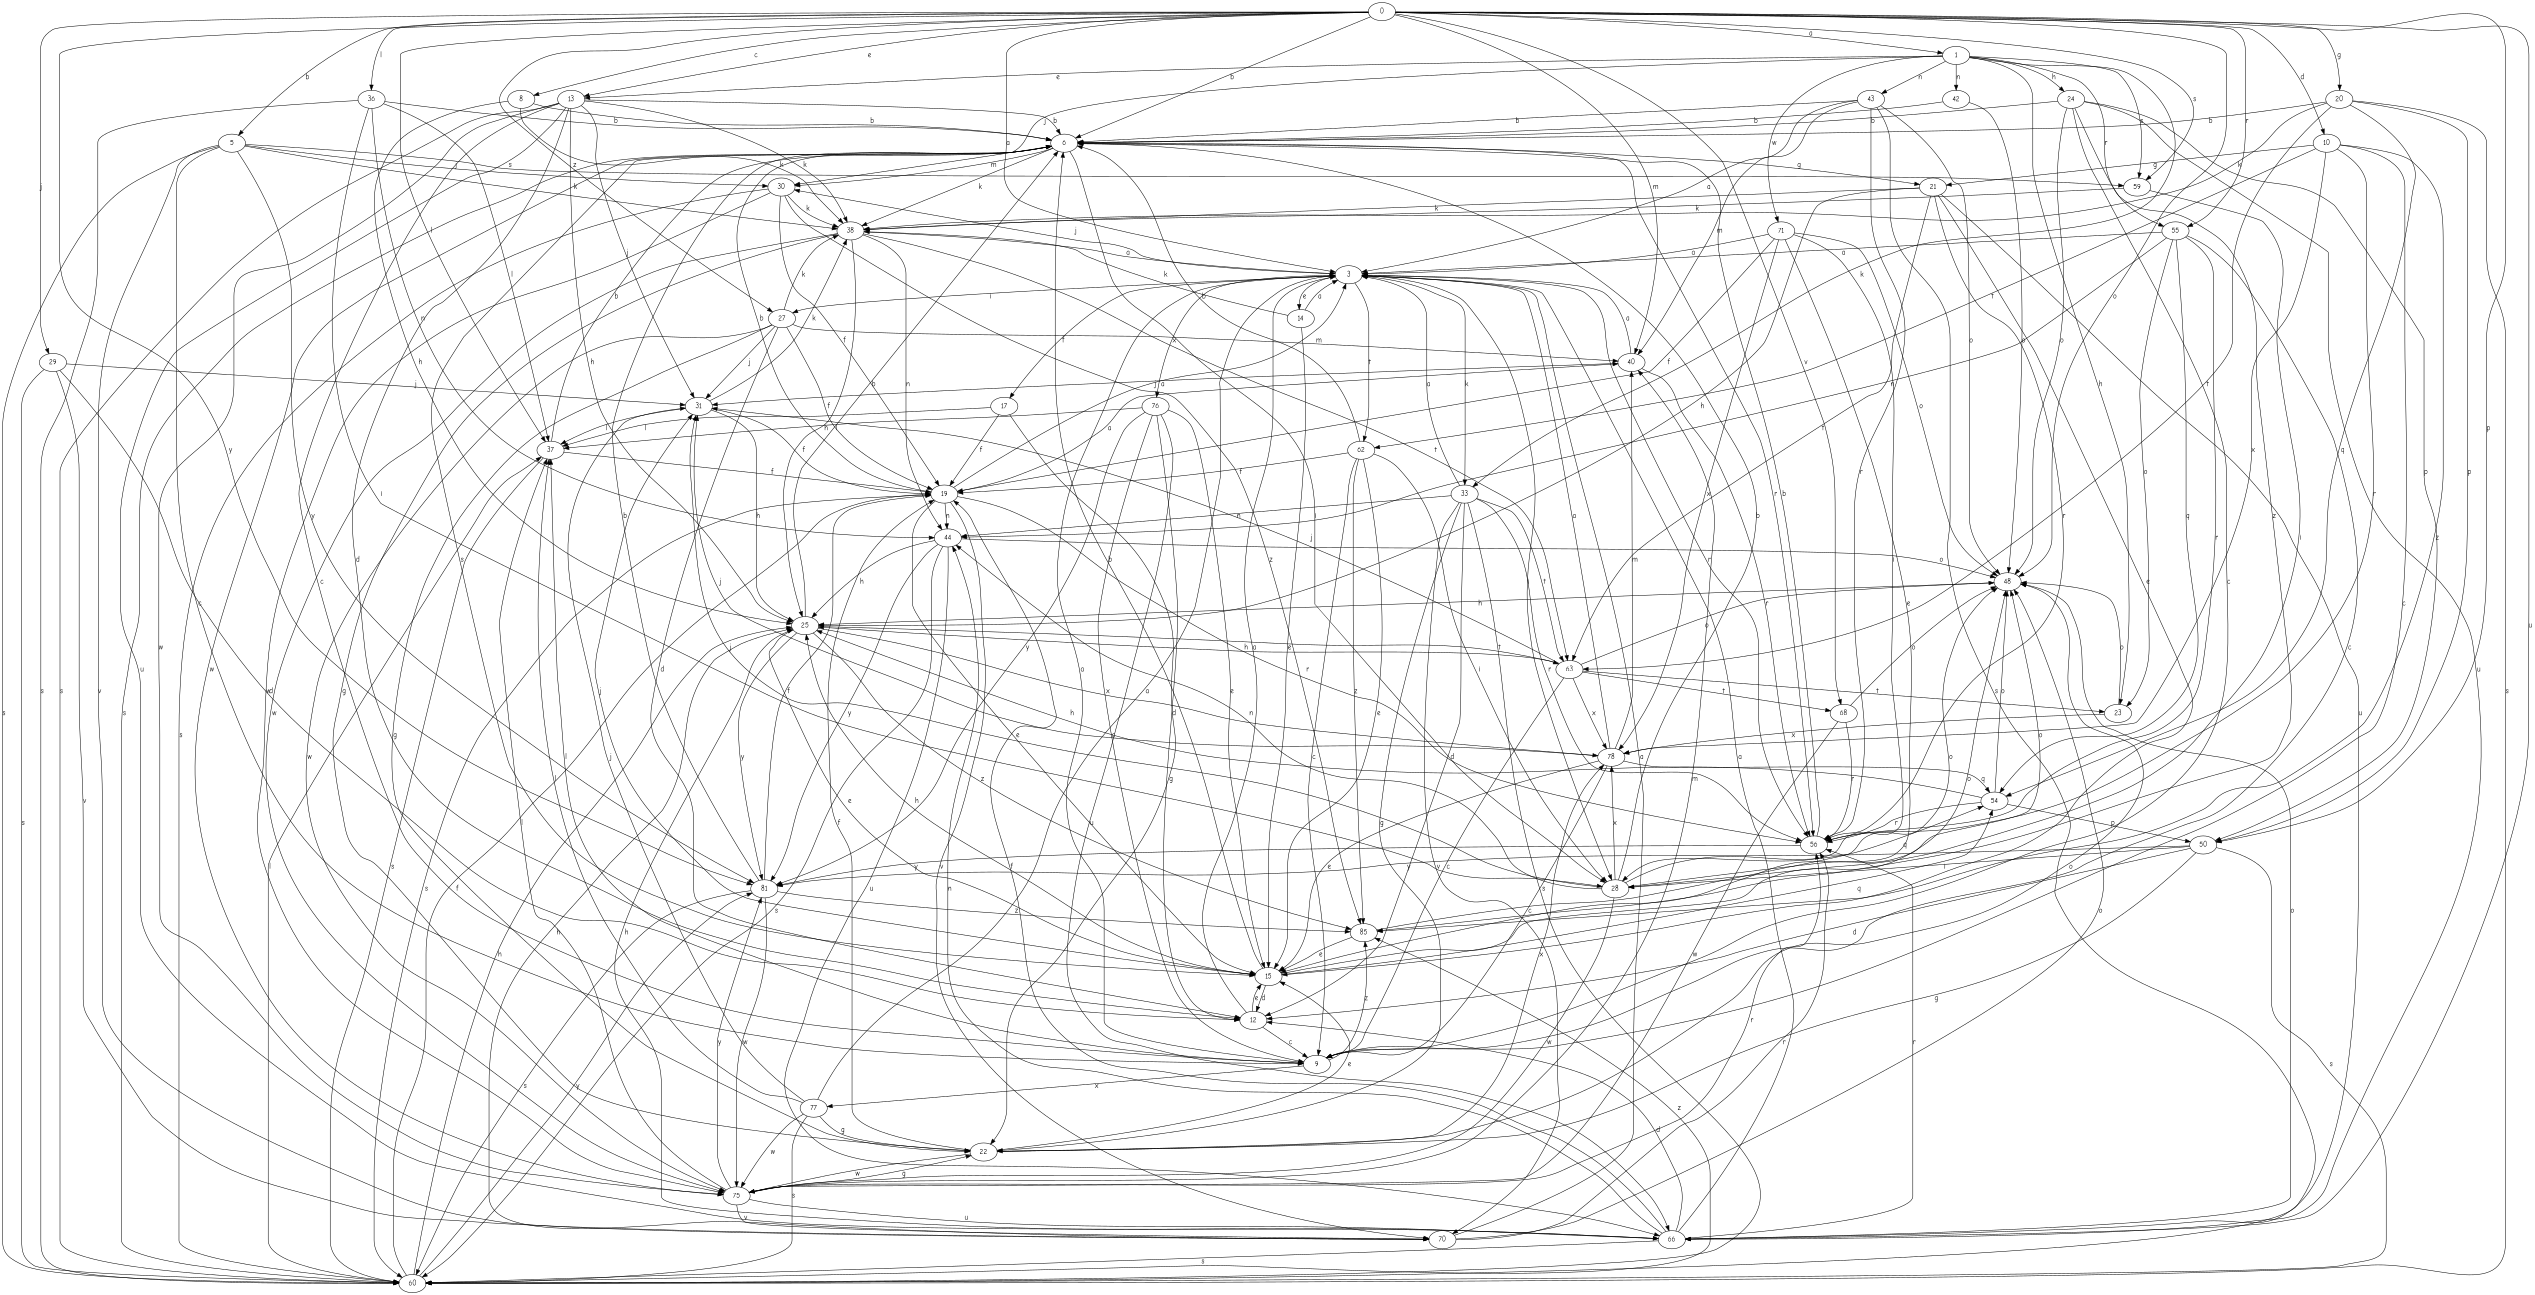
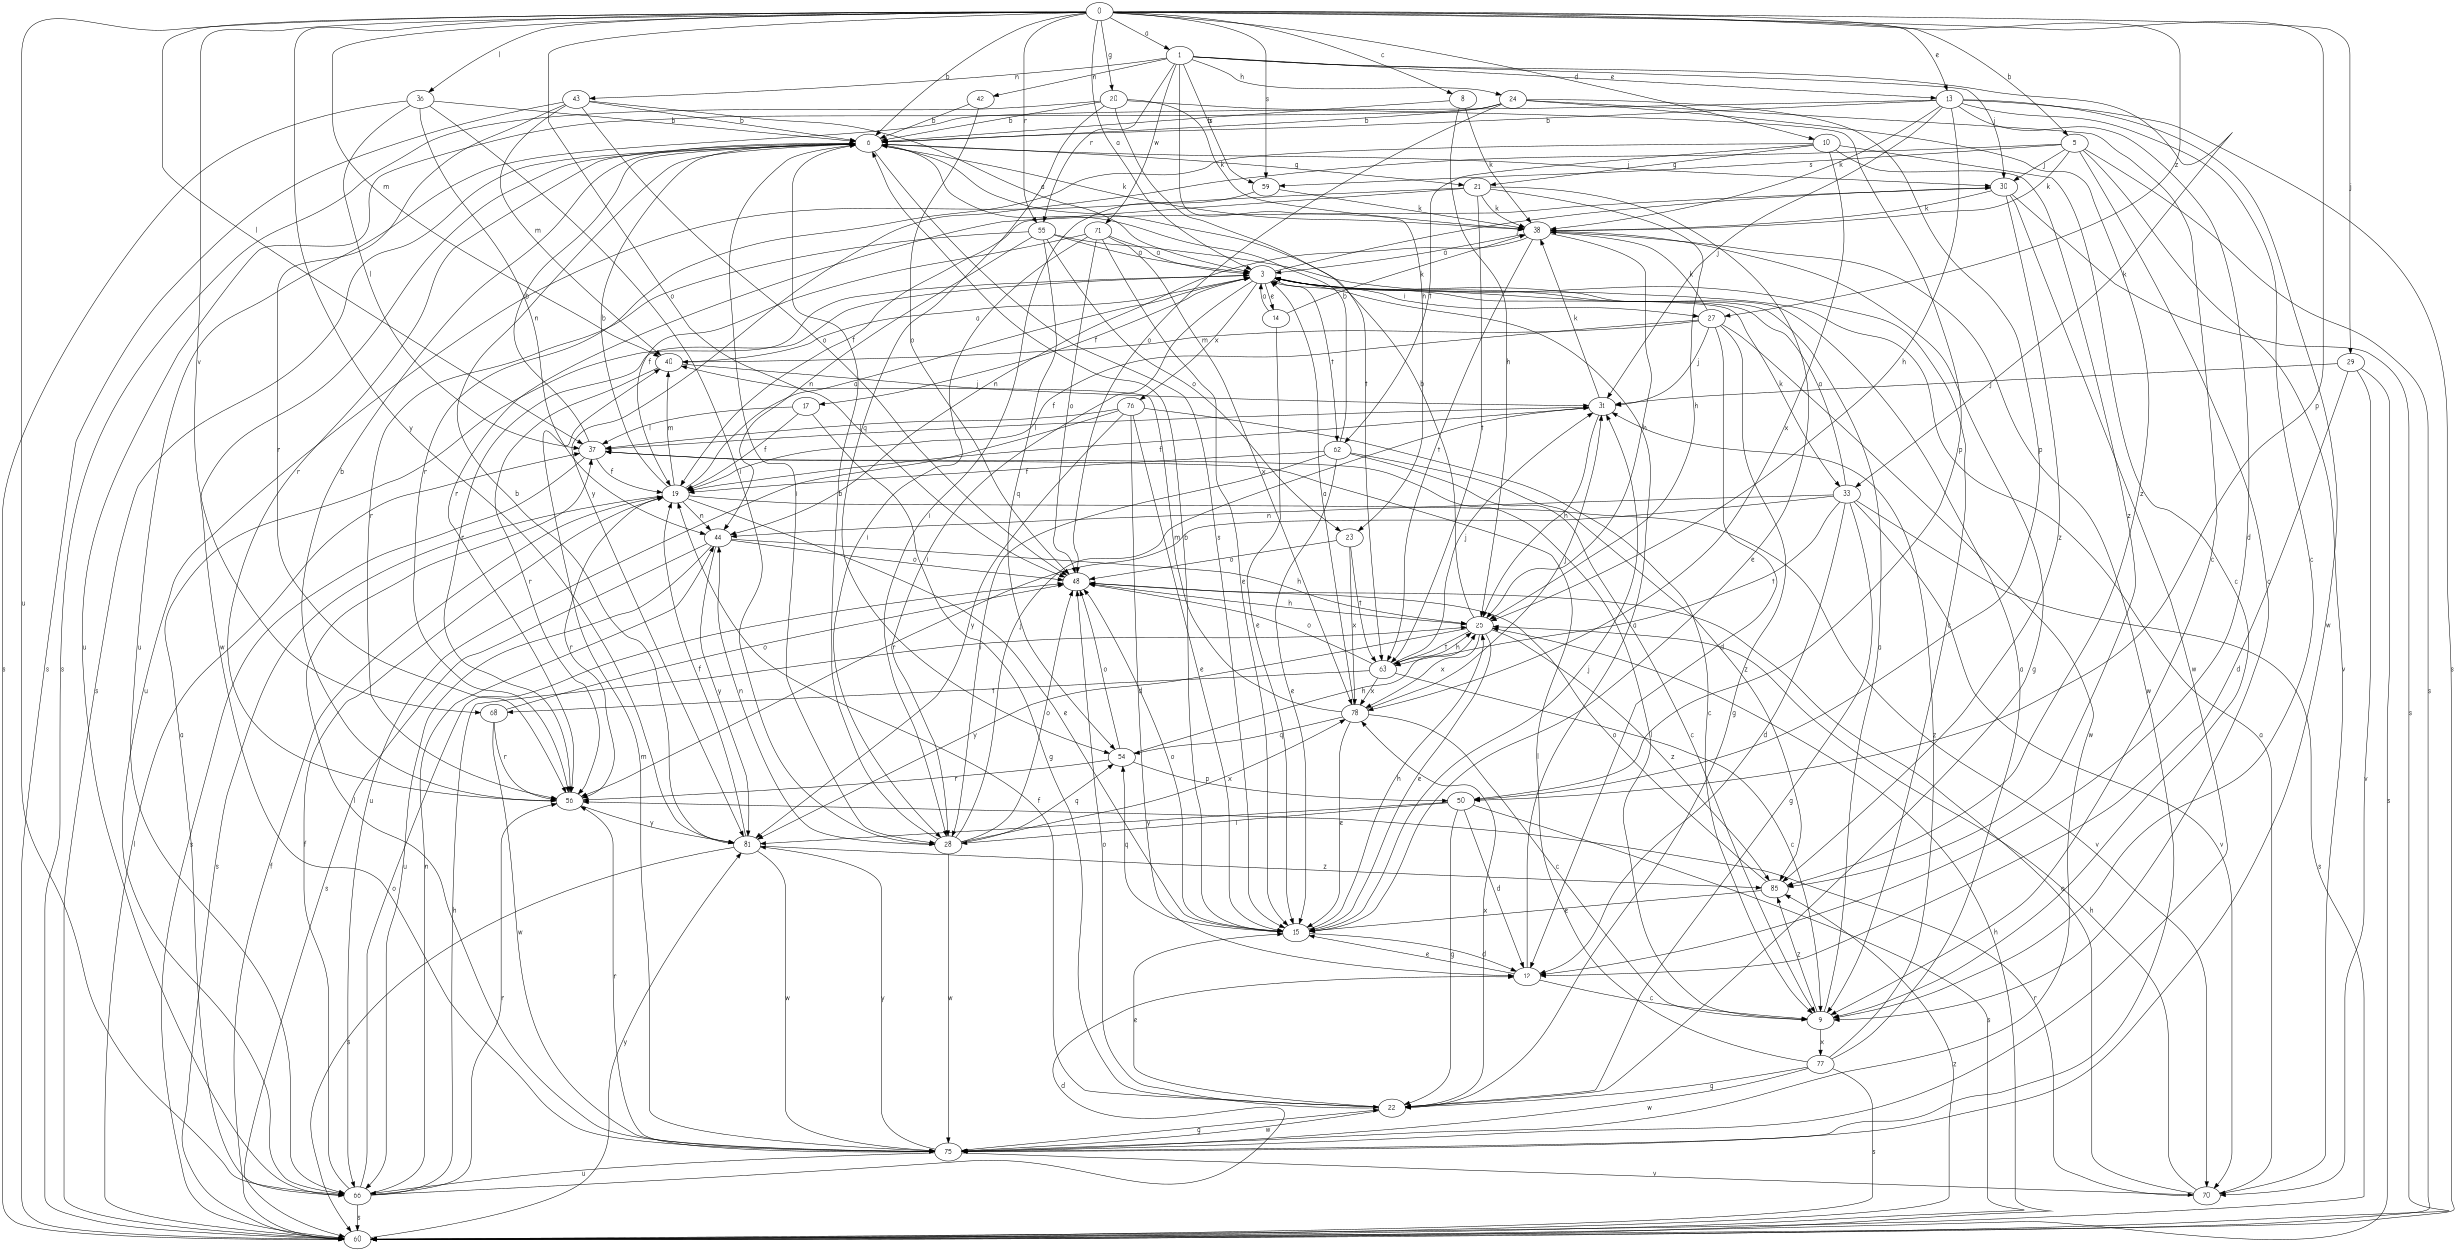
  strict digraph {
    fontname="Comic Neue"
    node [fontname="Comic Neue"]
    edge [fontname="Comic Neue"]
    0
    1
    3
    5
    6
    8
    10
    13
    20
    27
    29
    36
    37
    40
    48
    50
    55
    59
    66
    68
    81
    23
    24
    30
    33
    42
    43
    71
    14
    17
    28
    56
    62
    76
    9
    n36 [label=38]
    60
    70
    15
    21
    75
    25
    85
    78
    12
    31
    54
    63
    19
    22
    44
    77
    0 -> 1 [label=a]
    0 -> 3 [label=a]
    0 -> 5 [label=b]
    0 -> 6 [label=b]
    0 -> 8 [label=c]
    0 -> 10 [label=d]
    0 -> 13 [label=e]
    0 -> 20 [label=g]
    0 -> 27 [label=z]
    0 -> 29 [label=j]
    0 -> 36 [label=l]
    0 -> 37 [label=l]
    0 -> 40 [label=m]
    0 -> 48 [label=o]
    0 -> 50 [label=p]
    0 -> 55 [label=r]
    0 -> 59 [label=s]
    0 -> 66 [label=u]
    0 -> 68 [label=v]
    0 -> 81 [label=y]
    1 -> 13 [label=e]
    1 -> 55 [label=r]
    1 -> 59 [label=s]
    1 -> 23 [label=h]
    1 -> 24 [label=h]
    1 -> 30 [label=j]
    1 -> 33 [label=k]
    1 -> 42 [label=n]
    1 -> 43 [label=n]
    1 -> 71 [label=w]
    3 -> 27 [label=i]
    3 -> 30 [label=j]
    3 -> 33 [label=k]
    3 -> 14 [label=e]
    3 -> 17 [label=f]
    3 -> 28 [label=i]
    3 -> 56 [label=r]
    3 -> 62 [label=t]
    3 -> 76 [label=x]
    5 -> 59 [label=s]
    5 -> 81 [label=y]
    5 -> 30 [label=j]
    5 -> 9 [label=c]
    5 -> n36 [label=k]
    5 -> 60 [label=s]
    5 -> 70 [label=v]
-   6 -> 30 [label=m]
+   6 -> 30 [label=j]
    6 -> 28 [label=i]
    6 -> 56 [label=r]
    6 -> n36 [label=k]
    6 -> 60 [label=s]
    6 -> 15 [label=s]
    6 -> 21 [label=g]
    6 -> 75 [label=w]
    8 -> 6 [label=b]
    8 -> n36 [label=k]
    8 -> 25 [label=h]
    10 -> 56 [label=r]
    10 -> 62 [label=t]
    10 -> 9 [label=c]
    10 -> 21 [label=g]
    10 -> 85 [label=z]
    10 -> 78 [label=x]
    13 -> 6 [label=b]
    13 -> 66 [label=u]
    13 -> 9 [label=c]
    13 -> n36 [label=k]
    13 -> 60 [label=s]
    13 -> 75 [label=w]
    13 -> 25 [label=h]
    13 -> 12 [label=d]
    13 -> 31 [label=j]
    20 -> 6 [label=b]
    20 -> 50 [label=p]
    20 -> n36 [label=k]
    20 -> 60 [label=s]
    20 -> 54 [label=q]
    20 -> 63 [label=t]
    27 -> 40 [label=m]
    27 -> n36 [label=k]
    27 -> 75 [label=w]
    27 -> 12 [label=d]
    27 -> 31 [label=j]
    27 -> 19 [label=f]
    27 -> 22 [label=g]
    29 -> 60 [label=s]
    29 -> 70 [label=v]
    29 -> 12 [label=d]
    29 -> 31 [label=j]
    36 -> 6 [label=b]
    36 -> 37 [label=l]
    36 -> 28 [label=i]
    36 -> 60 [label=s]
    36 -> 44 [label=n]
    37 -> 6 [label=b]
    37 -> 60 [label=s]
    37 -> 19 [label=f]
    40 -> 3 [label=a]
    40 -> 56 [label=r]
    40 -> 31 [label=j]
    48 -> 25 [label=h]
    50 -> 81 [label=y]
    50 -> 28 [label=i]
    50 -> 60 [label=s]
    50 -> 12 [label=d]
    50 -> 22 [label=g]
    55 -> 3 [label=a]
    55 -> 23 [label=o]
    55 -> 56 [label=r]
    55 -> 9 [label=c]
    55 -> 54 [label=q]
    55 -> 44 [label=n]
    59 -> 28 [label=i]
    59 -> n36 [label=k]
    66 -> 3 [label=a]
    66 -> 48 [label=o]
    66 -> 56 [label=r]
    66 -> 60 [label=s]
    66 -> 25 [label=h]
    66 -> 12 [label=d]
    66 -> 19 [label=f]
    66 -> 44 [label=n]
    68 -> 48 [label=o]
    68 -> 56 [label=r]
    68 -> 75 [label=w]
    81 -> 6 [label=b]
    81 -> 60 [label=s]
    81 -> 75 [label=w]
    81 -> 85 [label=z]
    81 -> 19 [label=f]
    23 -> 48 [label=o]
    23 -> 78 [label=x]
-   63 -> 23 [label=t]
+   23 -> 63 [label=t]
    24 -> 6 [label=b]
    24 -> 48 [label=o]
    24 -> 50 [label=p]
    24 -> 66 [label=u]
    24 -> 9 [label=c]
    24 -> 85 [label=z]
    30 -> n36 [label=k]
    30 -> 60 [label=s]
    30 -> 75 [label=w]
    30 -> 85 [label=z]
    30 -> 19 [label=f]
    33 -> 3 [label=a]
    33 -> 56 [label=r]
    33 -> 60 [label=s]
    33 -> 70 [label=v]
    33 -> 12 [label=d]
    33 -> 63 [label=t]
    33 -> 22 [label=g]
    33 -> 44 [label=n]
    42 -> 6 [label=b]
    42 -> 48 [label=o]
    43 -> 3 [label=a]
    43 -> 6 [label=b]
    43 -> 40 [label=m]
    43 -> 48 [label=o]
    43 -> 56 [label=r]
    43 -> 60 [label=s]
    71 -> 3 [label=a]
    71 -> 48 [label=o]
    71 -> 28 [label=i]
    71 -> 15 [label=e]
    71 -> 78 [label=x]
    71 -> 19 [label=f]
    14 -> 3 [label=a]
    14 -> n36 [label=k]
    14 -> 15 [label=e]
    17 -> 37 [label=l]
    17 -> 19 [label=f]
    17 -> 22 [label=g]
    28 -> 6 [label=b]
    28 -> 48 [label=o]
    28 -> 75 [label=w]
    28 -> 78 [label=x]
    28 -> 31 [label=j]
    28 -> 54 [label=q]
    28 -> 44 [label=n]
    56 -> 6 [label=b]
    56 -> 81 [label=y]
    62 -> 6 [label=b]
    62 -> 28 [label=i]
    62 -> 9 [label=c]
    62 -> 15 [label=e]
    62 -> 85 [label=z]
    62 -> 19 [label=f]
    76 -> 37 [label=l]
    76 -> 66 [label=u]
    76 -> 81 [label=y]
    76 -> 9 [label=c]
    76 -> 15 [label=e]
    76 -> 12 [label=d]
    9 -> 3 [label=a]
    9 -> 37 [label=l]
    9 -> 85 [label=z]
    9 -> 77 [label=x]
    n36 -> 3 [label=a]
    n36 -> 75 [label=w]
    n36 -> 25 [label=h]
    n36 -> 63 [label=t]
    n36 -> 22 [label=g]
    n36 -> 44 [label=n]
    60 -> 37 [label=l]
    60 -> 81 [label=y]
    60 -> 25 [label=h]
    60 -> 85 [label=z]
    60 -> 19 [label=f]
    70 -> 3 [label=a]
    70 -> 48 [label=o]
    70 -> 56 [label=r]
    70 -> 25 [label=h]
    15 -> 6 [label=b]
    15 -> 48 [label=o]
    15 -> 25 [label=h]
    15 -> 12 [label=d]
    15 -> 31 [label=j]
    15 -> 54 [label=q]
    21 -> 66 [label=u]
    21 -> 56 [label=r]
    21 -> n36 [label=k]
    21 -> 15 [label=e]
    21 -> 25 [label=h]
    21 -> 63 [label=t]
    75 -> 37 [label=l]
    75 -> 40 [label=m]
    75 -> 66 [label=u]
    75 -> 81 [label=y]
    75 -> 56 [label=r]
    75 -> 70 [label=v]
    75 -> 22 [label=g]
    25 -> 6 [label=b]
    25 -> 81 [label=y]
    25 -> 15 [label=e]
    25 -> 85 [label=z]
    25 -> 78 [label=x]
    25 -> 63 [label=t]
    85 -> 48 [label=o]
    85 -> 15 [label=e]
    78 -> 3 [label=a]
    78 -> 40 [label=m]
    78 -> 9 [label=c]
    78 -> 15 [label=e]
    78 -> 31 [label=j]
    78 -> 54 [label=q]
    12 -> 3 [label=a]
    12 -> 9 [label=c]
    12 -> 15 [label=e]
    31 -> 37 [label=l]
    31 -> n36 [label=k]
    31 -> 25 [label=h]
    31 -> 19 [label=f]
    54 -> 48 [label=o]
    54 -> 50 [label=p]
    54 -> 56 [label=r]
    54 -> 25 [label=h]
    63 -> 48 [label=o]
    63 -> 68 [label=t]
    63 -> 9 [label=c]
    63 -> 25 [label=h]
    63 -> 78 [label=x]
    63 -> 31 [label=j]
    19 -> 3 [label=a]
    19 -> 6 [label=b]
-   19 -> 40 [label=a]
+   19 -> 40 [label=m]
    19 -> 56 [label=r]
    19 -> 60 [label=s]
    19 -> 70 [label=v]
    19 -> 15 [label=e]
    19 -> 44 [label=n]
    22 -> 48 [label=o]
    22 -> 15 [label=e]
    22 -> 75 [label=w]
    22 -> 78 [label=x]
    22 -> 19 [label=f]
    44 -> 48 [label=o]
    44 -> 66 [label=u]
    44 -> 81 [label=y]
    44 -> 60 [label=s]
    44 -> 25 [label=h]
    77 -> 3 [label=a]
    77 -> 37 [label=l]
    77 -> 60 [label=s]
    77 -> 75 [label=w]
-   77 -> 31 [label=j]
+   77 -> 31 [label=z]
    77 -> 22 [label=g]
  }
